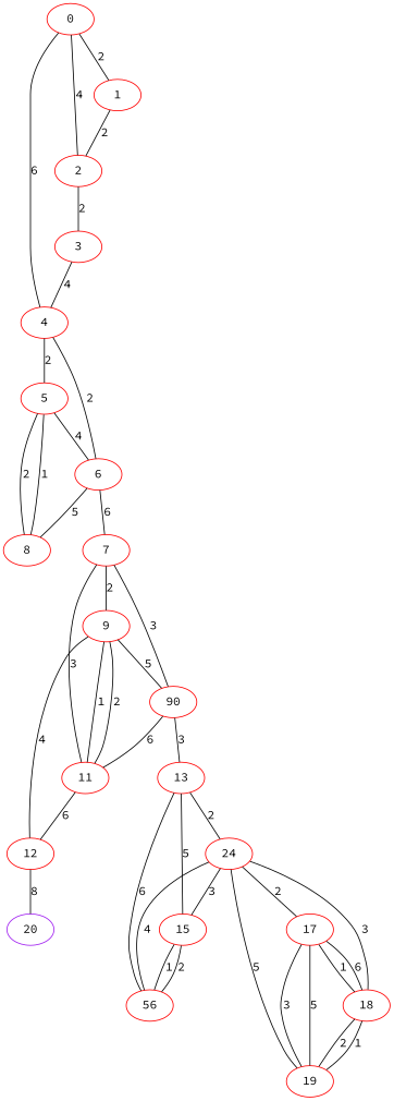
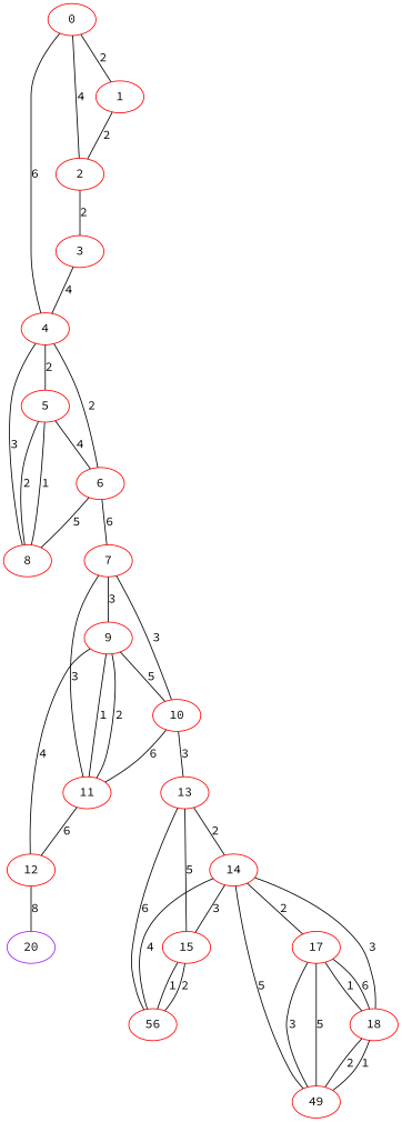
  graph {
    fontname="Source Code Pro"
    node [color=red fontname="Source Code Pro" weight=1]
    edge [fontname="Source Code Pro"]
    0
    1
    2
    4
    3
    5
    6
    8
    7
    9
-   10 [label=90]
+   10
    11
    12
    13
    20 [color=purple weight=4]
-   14 [label=24]
+   14
    15
    n18 [label=56]
    17
    18
-   19
+   19 [label=49]
    0 -- 1 [label=2]
    0 -- 2 [label=4]
    0 -- 4 [label=6]
    1 -- 2 [label=2]
    2 -- 3 [label=2]
    4 -- 5 [label=2]
    4 -- 6 [label=2]
+   4 -- 8 [label=3]
    3 -- 4 [label=4]
    5 -- 6 [label=4]
    5 -- 8 [label=2]
    5 -- 8 [label=1]
    6 -- 8 [label=5]
    6 -- 7 [label=6]
-   7 -- 9 [label=2]
+   7 -- 9 [label=3]
    7 -- 10 [label=3]
    7 -- 11 [label=3]
    9 -- 10 [label=5]
    9 -- 11 [label=1]
    9 -- 11 [label=2]
    9 -- 12 [label=4]
    10 -- 11 [label=6]
    10 -- 13 [label=3]
    11 -- 12 [label=6]
    12 -- 20 [label=8]
    13 -- 14 [label=2]
    13 -- 15 [label=5]
    13 -- n18 [label=6]
    14 -- 15 [label=3]
    14 -- n18 [label=4]
    14 -- 17 [label=2]
    14 -- 18 [label=3]
    14 -- 19 [label=5]
    15 -- n18 [label=1]
    15 -- n18 [label=2]
    17 -- 18 [label=1]
    17 -- 18 [label=6]
    17 -- 19 [label=3]
    17 -- 19 [label=5]
    18 -- 19 [label=2]
    18 -- 19 [label=1]
  }
